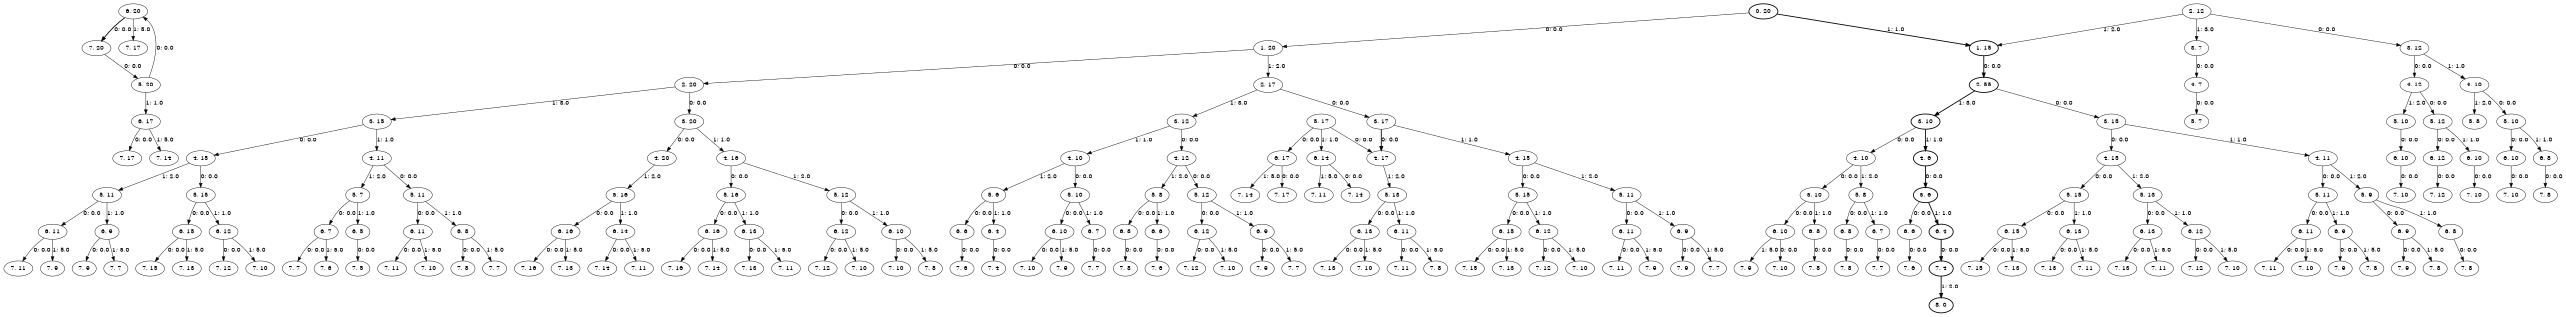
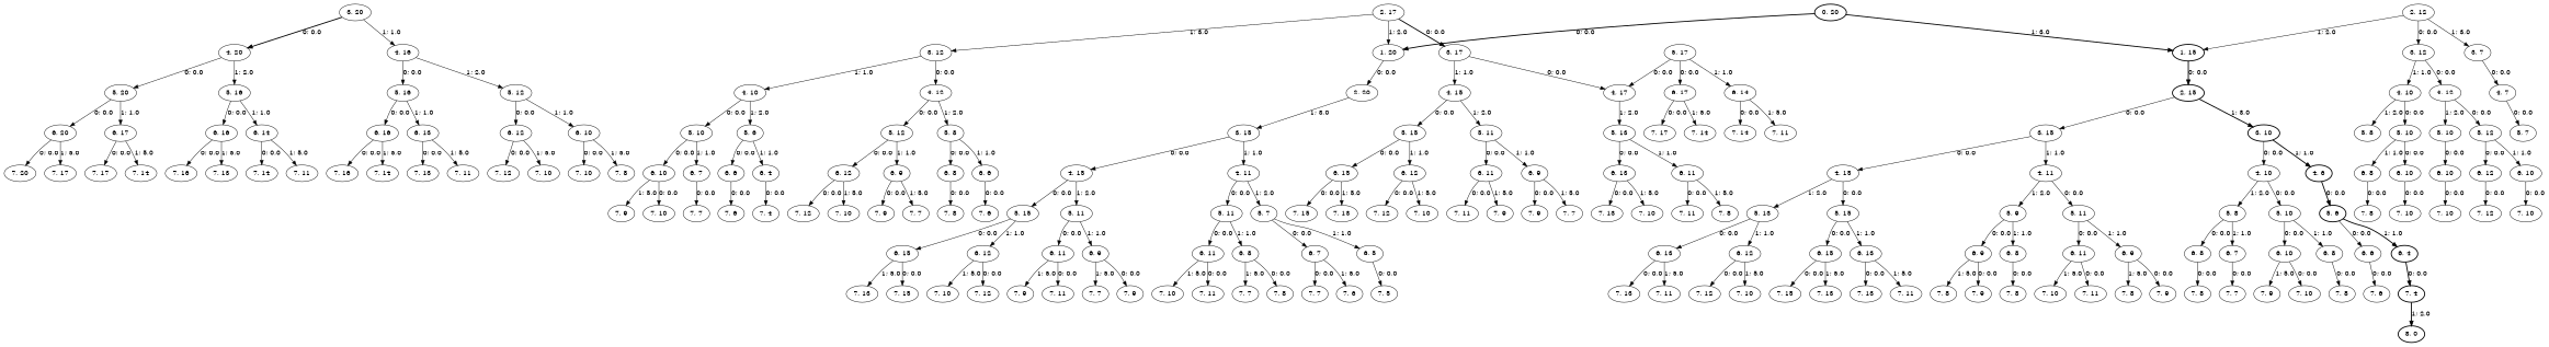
  strict digraph {
    node [style=solid]
    edge [style=solid]
    n1 [label="6, 20"]
    n2 [label="7, 20"]
    n3 [label="7, 17"]
    n4 [label="5, 20"]
    n5 [label="6, 17"]
    n6 [label="7, 17"]
    n7 [label="7, 14"]
    n8 [label="4, 20"]
    n9 [label="5, 16"]
    n10 [label="6, 16"]
    n11 [label="6, 14"]
    n12 [label="7, 16"]
    n13 [label="7, 13"]
    n14 [label="7, 14"]
    n15 [label="7, 11"]
    n16 [label="3, 20"]
    n17 [label="4, 16"]
    n18 [label="5, 16"]
    n19 [label="5, 12"]
    n20 [label="6, 16"]
    n21 [label="7, 16"]
    n22 [label="7, 14"]
    n23 [label="6, 13"]
    n24 [label="7, 13"]
    n25 [label="7, 11"]
    n26 [label="6, 12"]
    n27 [label="6, 10"]
    n28 [label="7, 12"]
    n29 [label="7, 10"]
    n30 [label="7, 10"]
    n31 [label="7, 8"]
    n32 [label="2, 20"]
    n33 [label="3, 15"]
    n34 [label="4, 15"]
    n35 [label="4, 11"]
    n36 [label="6, 15"]
    n37 [label="7, 15"]
    n38 [label="7, 13"]
    n39 [label="5, 15"]
    n40 [label="6, 12"]
    n41 [label="7, 12"]
    n42 [label="7, 10"]
    n43 [label="5, 11"]
    n44 [label="6, 11"]
    n45 [label="6, 9"]
    n46 [label="7, 11"]
    n47 [label="7, 9"]
    n48 [label="7, 9"]
    n49 [label="7, 7"]
    n50 [label="5, 11"]
    n51 [label="5, 7"]
    n52 [label="6, 11"]
    n53 [label="7, 11"]
    n54 [label="7, 10"]
    n55 [label="6, 8"]
    n56 [label="7, 8"]
    n57 [label="7, 7"]
    n58 [label="6, 7"]
    n59 [label="6, 5"]
    n60 [label="7, 7"]
    n61 [label="7, 6"]
    n62 [label="7, 5"]
    n63 [label="1, 20"]
    n64 [label="2, 17"]
    n65 [label="3, 17"]
    n66 [label="3, 12"]
    n67 [label="6, 17"]
    n68 [label="7, 17"]
    n69 [label="7, 14"]
    n70 [label="5, 17"]
    n71 [label="6, 14"]
    n72 [label="4, 17"]
    n73 [label="7, 14"]
    n74 [label="7, 11"]
    n75 [label="5, 13"]
    n76 [label="6, 13"]
    n77 [label="6, 11"]
    n78 [label="7, 13"]
    n79 [label="7, 10"]
    n80 [label="7, 11"]
    n81 [label="7, 8"]
    n82 [label="4, 15"]
    n83 [label="5, 15"]
    n84 [label="5, 11"]
    n85 [label="6, 15"]
    n86 [label="7, 15"]
    n87 [label="7, 13"]
    n88 [label="6, 12"]
    n89 [label="7, 12"]
    n90 [label="7, 10"]
    n91 [label="6, 11"]
    n92 [label="6, 9"]
    n93 [label="7, 11"]
    n94 [label="7, 9"]
    n95 [label="7, 9"]
    n96 [label="7, 7"]
    n97 [label="4, 12"]
    n98 [label="4, 10"]
    n99 [label="6, 12"]
    n100 [label="7, 12"]
    n101 [label="7, 10"]
    n102 [label="5, 12"]
    n103 [label="6, 9"]
    n104 [label="7, 9"]
    n105 [label="7, 7"]
    n106 [label="5, 8"]
    n107 [label="6, 8"]
    n108 [label="6, 6"]
    n109 [label="7, 8"]
    n110 [label="7, 6"]
    n111 [label="5, 10"]
    n112 [label="5, 6"]
    n113 [label="6, 10"]
    n114 [label="7, 10"]
    n115 [label="7, 9"]
    n116 [label="6, 7"]
    n117 [label="7, 7"]
    n118 [label="6, 6"]
    n119 [label="6, 4"]
    n120 [label="7, 6"]
    n121 [label="7, 4"]
    n122 [label="0, 20" style=bold]
    n123 [label="1, 15" style=bold]
-   n124 [label="2, 55" style=bold]
+   n124 [label="2, 15" style=bold]
    n125 [label="6, 15"]
    n126 [label="7, 15"]
    n127 [label="7, 13"]
    n128 [label="5, 15"]
    n129 [label="6, 13"]
    n130 [label="7, 13"]
    n131 [label="7, 11"]
    n132 [label="4, 15"]
    n133 [label="5, 13"]
    n134 [label="6, 13"]
    n135 [label="6, 12"]
    n136 [label="7, 13"]
    n137 [label="7, 11"]
    n138 [label="7, 12"]
    n139 [label="7, 10"]
    n140 [label="3, 15"]
    n141 [label="4, 11"]
    n142 [label="5, 11"]
    n143 [label="5, 9"]
    n144 [label="6, 11"]
    n145 [label="7, 11"]
    n146 [label="7, 10"]
    n147 [label="6, 9"]
    n148 [label="7, 9"]
    n149 [label="7, 8"]
    n150 [label="6, 9"]
    n151 [label="6, 8"]
    n152 [label="7, 9"]
    n153 [label="7, 8"]
    n154 [label="7, 8"]
    n155 [label="3, 10" style=bold]
    n156 [label="4, 10"]
    n157 [label="4, 6" style=bold]
    n158 [label="6, 10"]
    n159 [label="7, 10"]
    n160 [label="7, 9"]
    n161 [label="5, 10"]
    n162 [label="6, 8"]
    n163 [label="7, 8"]
    n164 [label="5, 8"]
    n165 [label="6, 8"]
    n166 [label="6, 7"]
    n167 [label="7, 8"]
    n168 [label="7, 7"]
    n169 [label="5, 6" style=bold]
    n170 [label="6, 6"]
    n171 [label="7, 6"]
    n172 [label="6, 4" style=bold]
    n173 [label="7, 4" style=bold]
    n174 [label="8, 0" style=bold]
    n175 [label="2, 12"]
    n176 [label="3, 12"]
    n177 [label="3, 7"]
    n178 [label="6, 12"]
    n179 [label="7, 12"]
    n180 [label="5, 12"]
    n181 [label="6, 10"]
    n182 [label="7, 10"]
    n183 [label="4, 12"]
    n184 [label="5, 10"]
    n185 [label="6, 10"]
    n186 [label="7, 10"]
    n187 [label="4, 10"]
    n188 [label="5, 10"]
    n189 [label="5, 8"]
    n190 [label="6, 10"]
    n191 [label="7, 10"]
    n192 [label="6, 8"]
    n193 [label="7, 8"]
    n194 [label="4, 7"]
    n195 [label="5, 7"]
-   n1 -> n2 [label="0; 0,0" style=bold]
+   n1 -> n2 [label="0; 0,0"]
    n1 -> n3 [label="1; 5,0"]
    n4 -> n1 [label="0; 0,0"]
    n4 -> n5 [label="1; 1,0"]
    n5 -> n6 [label="0; 0,0"]
    n5 -> n7 [label="1; 5,0"]
-   n2 -> n4 [label="0; 0,0"]
+   n8 -> n4 [label="0; 0,0"]
    n8 -> n9 [label="1; 2,0"]
    n9 -> n10 [label="0; 0,0"]
    n9 -> n11 [label="1; 1,0"]
    n10 -> n12 [label="0; 0,0"]
    n10 -> n13 [label="1; 5,0"]
    n11 -> n14 [label="0; 0,0"]
    n11 -> n15 [label="1; 5,0"]
-   n16 -> n8 [label="0; 0,0"]
+   n16 -> n8 [label="0; 0,0" style=bold]
    n16 -> n17 [label="1; 1,0"]
    n17 -> n18 [label="0; 0,0"]
    n17 -> n19 [label="1; 2,0"]
    n18 -> n20 [label="0; 0,0"]
    n18 -> n23 [label="1; 1,0"]
    n19 -> n26 [label="0; 0,0"]
    n19 -> n27 [label="1; 1,0"]
    n20 -> n21 [label="0; 0,0"]
    n20 -> n22 [label="1; 5,0"]
    n23 -> n24 [label="0; 0,0"]
    n23 -> n25 [label="1; 5,0"]
    n26 -> n28 [label="0; 0,0"]
    n26 -> n29 [label="1; 5,0"]
    n27 -> n30 [label="0; 0,0"]
    n27 -> n31 [label="1; 5,0"]
-   n32 -> n16 [label="0; 0,0"]
    n32 -> n33 [label="1; 3,0"]
    n33 -> n34 [label="0; 0,0"]
    n33 -> n35 [label="1; 1,0"]
    n34 -> n39 [label="0; 0,0"]
    n34 -> n43 [label="1; 2,0"]
    n35 -> n50 [label="0; 0,0"]
    n35 -> n51 [label="1; 2,0"]
    n36 -> n37 [label="0; 0,0"]
    n36 -> n38 [label="1; 5,0"]
    n39 -> n36 [label="0; 0,0"]
    n39 -> n40 [label="1; 1,0"]
    n40 -> n41 [label="0; 0,0"]
    n40 -> n42 [label="1; 5,0"]
    n43 -> n44 [label="0; 0,0"]
    n43 -> n45 [label="1; 1,0"]
    n44 -> n46 [label="0; 0,0"]
    n44 -> n47 [label="1; 5,0"]
    n45 -> n48 [label="0; 0,0"]
    n45 -> n49 [label="1; 5,0"]
    n50 -> n52 [label="0; 0,0"]
    n50 -> n55 [label="1; 1,0"]
    n51 -> n58 [label="0; 0,0"]
    n51 -> n59 [label="1; 1,0"]
    n52 -> n53 [label="0; 0,0"]
    n52 -> n54 [label="1; 5,0"]
    n55 -> n56 [label="0; 0,0"]
    n55 -> n57 [label="1; 5,0"]
    n58 -> n60 [label="0; 0,0"]
    n58 -> n61 [label="1; 5,0"]
    n59 -> n62 [label="0; 0,0"]
    n63 -> n32 [label="0; 0,0"]
-   n63 -> n64 [label="1; 2,0"]
-   n64 -> n65 [label="0; 0,0"]
+   n64 -> n63 [label="1; 2,0"]
+   n64 -> n65 [label="0; 0,0" style=bold]
    n64 -> n66 [label="1; 3,0"]
-   n65 -> n72 [label="0; 0,0" style=bold]
+   n65 -> n72 [label="0; 0,0"]
    n65 -> n82 [label="1; 1,0"]
    n66 -> n97 [label="0; 0,0"]
    n66 -> n98 [label="1; 1,0"]
    n67 -> n68 [label="0; 0,0"]
    n67 -> n69 [label="1; 5,0"]
    n70 -> n67 [label="0; 0,0"]
    n70 -> n71 [label="1; 1,0"]
    n70 -> n72 [label="0; 0,0"]
    n71 -> n73 [label="0; 0,0"]
    n71 -> n74 [label="1; 5,0"]
    n72 -> n75 [label="1; 2,0"]
    n75 -> n76 [label="0; 0,0"]
    n75 -> n77 [label="1; 1,0"]
    n76 -> n78 [label="0; 0,0"]
    n76 -> n79 [label="1; 5,0"]
    n77 -> n80 [label="0; 0,0"]
    n77 -> n81 [label="1; 5,0"]
    n82 -> n83 [label="0; 0,0"]
    n82 -> n84 [label="1; 2,0"]
    n83 -> n85 [label="0; 0,0"]
    n83 -> n88 [label="1; 1,0"]
    n84 -> n91 [label="0; 0,0"]
    n84 -> n92 [label="1; 1,0"]
    n85 -> n86 [label="0; 0,0"]
    n85 -> n87 [label="1; 5,0"]
    n88 -> n89 [label="0; 0,0"]
    n88 -> n90 [label="1; 5,0"]
    n91 -> n93 [label="0; 0,0"]
    n91 -> n94 [label="1; 5,0"]
    n92 -> n95 [label="0; 0,0"]
    n92 -> n96 [label="1; 5,0"]
    n97 -> n102 [label="0; 0,0"]
    n97 -> n106 [label="1; 2,0"]
    n98 -> n111 [label="0; 0,0"]
    n98 -> n112 [label="1; 2,0"]
    n99 -> n100 [label="0; 0,0"]
    n99 -> n101 [label="1; 5,0"]
    n102 -> n99 [label="0; 0,0"]
    n102 -> n103 [label="1; 1,0"]
    n103 -> n104 [label="0; 0,0"]
    n103 -> n105 [label="1; 5,0"]
    n106 -> n107 [label="0; 0,0"]
    n106 -> n108 [label="1; 1,0"]
    n107 -> n109 [label="0; 0,0"]
    n108 -> n110 [label="0; 0,0"]
    n111 -> n113 [label="0; 0,0"]
    n111 -> n116 [label="1; 1,0"]
    n112 -> n118 [label="0; 0,0"]
    n112 -> n119 [label="1; 1,0"]
    n113 -> n114 [label="0; 0,0"]
    n113 -> n115 [label="1; 5,0"]
    n116 -> n117 [label="0; 0,0"]
    n118 -> n120 [label="0; 0,0"]
    n119 -> n121 [label="0; 0,0"]
-   n122 -> n63 [label="0; 0,0"]
-   n122 -> n123 [label="1; 1,0" style=bold]
+   n122 -> n63 [label="0; 0,0" style=bold]
+   n122 -> n123 [label="1; 3,0" style=bold]
    n123 -> n124 [label="0; 0,0" style=bold]
    n124 -> n140 [label="0; 0,0"]
    n124 -> n155 [label="1; 3,0" style=bold]
    n125 -> n126 [label="0; 0,0"]
    n125 -> n127 [label="1; 5,0"]
    n128 -> n125 [label="0; 0,0"]
    n128 -> n129 [label="1; 1,0"]
    n129 -> n130 [label="0; 0,0"]
    n129 -> n131 [label="1; 5,0"]
    n132 -> n128 [label="0; 0,0"]
    n132 -> n133 [label="1; 2,0"]
    n133 -> n134 [label="0; 0,0"]
    n133 -> n135 [label="1; 1,0"]
    n134 -> n136 [label="0; 0,0"]
    n134 -> n137 [label="1; 5,0"]
    n135 -> n138 [label="0; 0,0"]
    n135 -> n139 [label="1; 5,0"]
    n140 -> n132 [label="0; 0,0"]
    n140 -> n141 [label="1; 1,0"]
    n141 -> n142 [label="0; 0,0"]
    n141 -> n143 [label="1; 2,0"]
    n142 -> n144 [label="0; 0,0"]
    n142 -> n147 [label="1; 1,0"]
    n143 -> n150 [label="0; 0,0"]
    n143 -> n151 [label="1; 1,0"]
    n144 -> n145 [label="0; 0,0"]
    n144 -> n146 [label="1; 5,0"]
    n147 -> n148 [label="0; 0,0"]
    n147 -> n149 [label="1; 5,0"]
    n150 -> n152 [label="0; 0,0"]
    n150 -> n153 [label="1; 5,0"]
    n151 -> n154 [label="0; 0,0"]
    n155 -> n156 [label="0; 0,0"]
    n155 -> n157 [label="1; 1,0" style=bold]
    n156 -> n161 [label="0; 0,0"]
    n156 -> n164 [label="1; 2,0"]
    n157 -> n169 [label="0; 0,0" style=bold]
    n158 -> n159 [label="0; 0,0"]
    n158 -> n160 [label="1; 5,0"]
    n161 -> n158 [label="0; 0,0"]
    n161 -> n162 [label="1; 1,0"]
    n162 -> n163 [label="0; 0,0"]
    n164 -> n165 [label="0; 0,0"]
    n164 -> n166 [label="1; 1,0"]
    n165 -> n167 [label="0; 0,0"]
    n166 -> n168 [label="0; 0,0"]
    n169 -> n170 [label="0; 0,0"]
    n169 -> n172 [label="1; 1,0" style=bold]
    n170 -> n171 [label="0; 0,0"]
    n172 -> n173 [label="0; 0,0" style=bold]
    n173 -> n174 [label="1; 2,0" style=bold]
    n175 -> n123 [label="1; 2,0"]
    n175 -> n176 [label="0; 0,0"]
    n175 -> n177 [label="1; 3,0"]
    n176 -> n183 [label="0; 0,0"]
    n176 -> n187 [label="1; 1,0"]
    n177 -> n194 [label="0; 0,0"]
    n178 -> n179 [label="0; 0,0"]
    n180 -> n178 [label="0; 0,0"]
    n180 -> n181 [label="1; 1,0"]
    n181 -> n182 [label="0; 0,0"]
    n183 -> n180 [label="0; 0,0"]
    n183 -> n184 [label="1; 2,0"]
    n184 -> n185 [label="0; 0,0"]
    n185 -> n186 [label="0; 0,0"]
    n187 -> n188 [label="0; 0,0"]
    n187 -> n189 [label="1; 2,0"]
    n188 -> n190 [label="0; 0,0"]
    n188 -> n192 [label="1; 1,0"]
    n190 -> n191 [label="0; 0,0"]
    n192 -> n193 [label="0; 0,0"]
    n194 -> n195 [label="0; 0,0"]
  }
